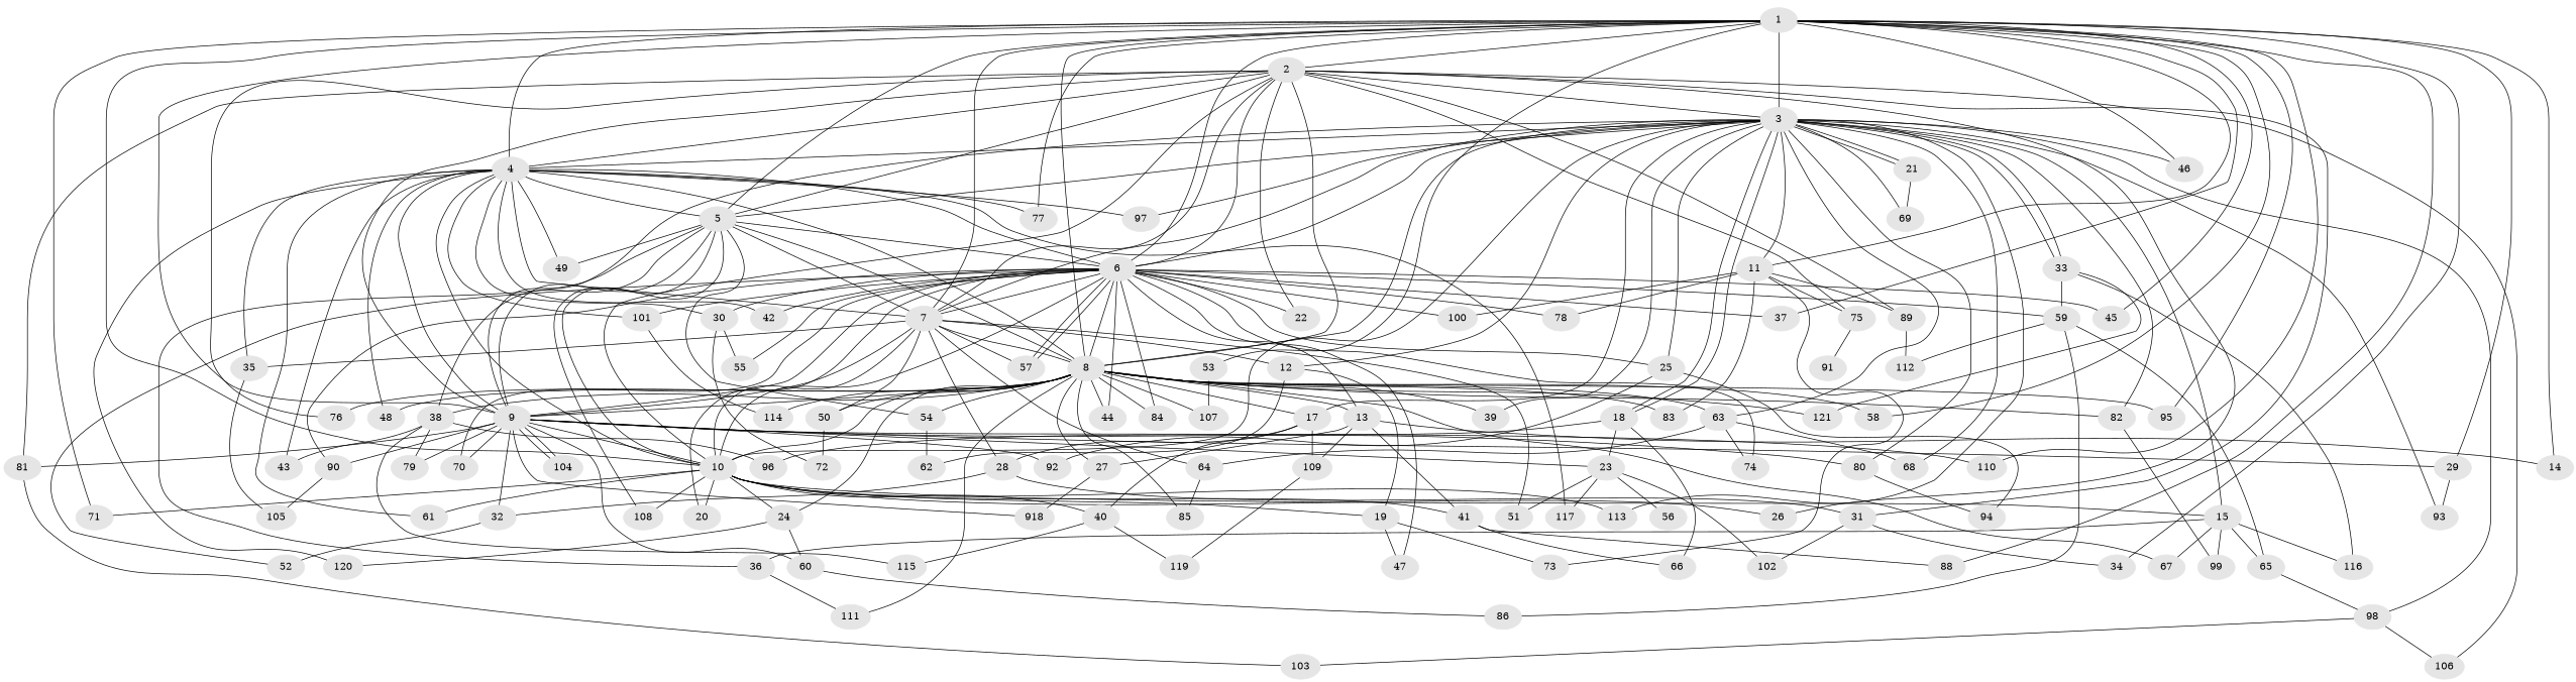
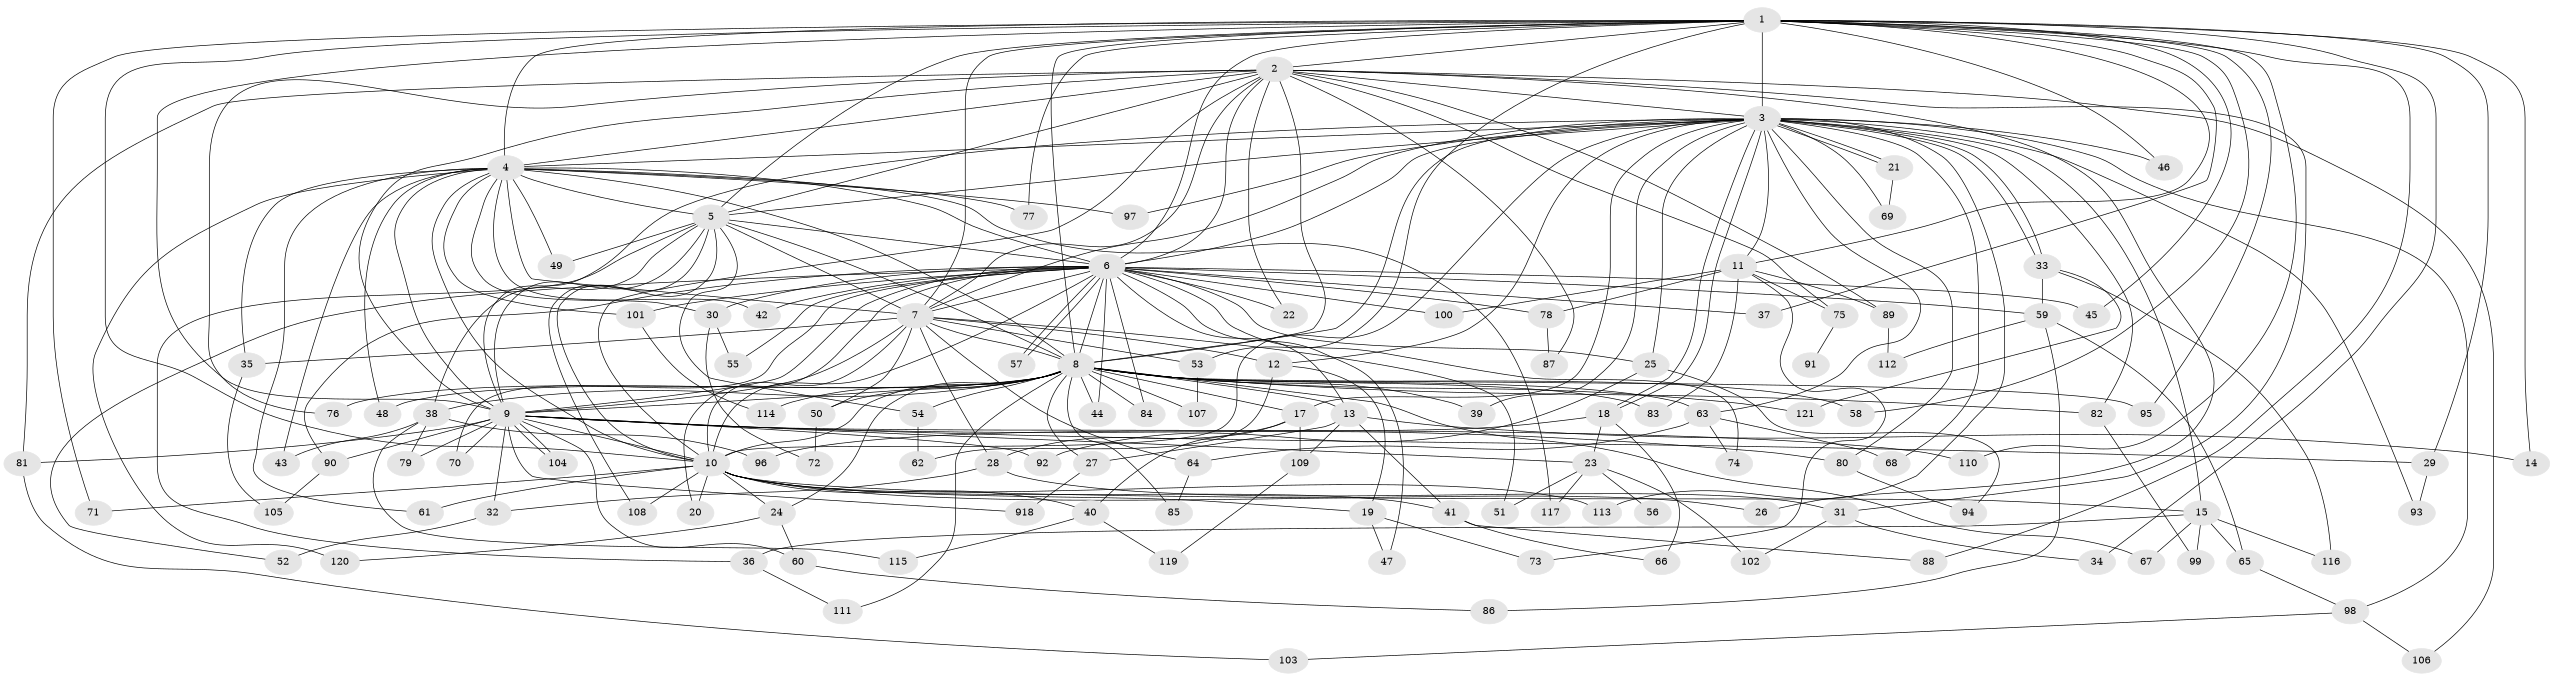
  graph {
    node [color=gray90 style=filled]
    1
    2
    3
    4
    5
    6
    7
    8
    9
    10
    11
    14
    29
    34
    37
    45
    46
    53
    58
    71
    77
    88
    95
    110
    22
    26
    31
    75
    76
    81
+   87
    89
    106
    12
    15
    17
    18
    21
    25
    33
    39
    63
    68
    69
    80
    82
    93
    97
    98
    113
    30
    35
    42
    43
    48
    49
    61
    101
    117
    120
    36
    38
    54
    108
    13
    20
    44
    47
    52
    55
    57
    59
    70
    74
    78
    84
    90
    100
    28
    50
    51
    64
    24
    27
    67
    83
    85
    107
    111
    114
    121
    23
    32
    60
    79
    92
    104
    n98 [label=918]
    19
    40
    41
    73
    102
    91
    103
    112
    62
    65
    99
    116
    109
    66
    96
    94
    72
    105
    115
    86
    56
    119
    1 -- 2
    1 -- 3
    1 -- 4
    1 -- 5
    1 -- 6
    1 -- 7
    1 -- 8
    1 -- 9
    1 -- 10
    1 -- 11
    1 -- 14
    1 -- 29
    1 -- 34
    1 -- 37
    1 -- 45
    1 -- 46
    1 -- 53
    1 -- 58
    1 -- 71
    1 -- 77
    1 -- 88
    1 -- 95
    1 -- 110
    2 -- 3
    2 -- 4
    2 -- 5
    2 -- 6
    2 -- 7
    2 -- 8
    2 -- 9
    2 -- 10
    2 -- 22
    2 -- 26
    2 -- 31
    2 -- 75
    2 -- 76
    2 -- 81
+   2 -- 87
    2 -- 89
    2 -- 106
    3 -- 4
    3 -- 5
    3 -- 6
    3 -- 7
    3 -- 8
    3 -- 9
    3 -- 10
    3 -- 11
    3 -- 46
    3 -- 12
    3 -- 15
    3 -- 17
    3 -- 18
    3 -- 18
    3 -- 21
    3 -- 21
    3 -- 25
    3 -- 33
    3 -- 33
    3 -- 39
    3 -- 63
    3 -- 68
    3 -- 69
    3 -- 80
    3 -- 82
    3 -- 93
    3 -- 97
    3 -- 98
    3 -- 113
    4 -- 5
    4 -- 6
    4 -- 7
    4 -- 8
    4 -- 9
    4 -- 10
    4 -- 77
    4 -- 97
    4 -- 30
    4 -- 35
    4 -- 42
    4 -- 43
    4 -- 48
    4 -- 49
    4 -- 61
    4 -- 101
    4 -- 117
    4 -- 120
    5 -- 6
    5 -- 7
    5 -- 8
    5 -- 9
    5 -- 10
    5 -- 49
    5 -- 36
    5 -- 38
    5 -- 54
    5 -- 108
    6 -- 7
    6 -- 8
    6 -- 9
    6 -- 10
    6 -- 37
    6 -- 45
    6 -- 22
    6 -- 25
    6 -- 30
    6 -- 42
    6 -- 101
    6 -- 13
    6 -- 20
    6 -- 44
    6 -- 47
    6 -- 52
    6 -- 55
    6 -- 57
    6 -- 57
    6 -- 59
    6 -- 70
    6 -- 74
    6 -- 78
    6 -- 84
    6 -- 90
    6 -- 100
    7 -- 8
    7 -- 9
    7 -- 10
-   7 -- 57
+   7 -- 53
    7 -- 12
    7 -- 35
    7 -- 28
    7 -- 50
    7 -- 51
    7 -- 64
    8 -- 9
    8 -- 10
    8 -- 58
    8 -- 95
    8 -- 76
    8 -- 17
    8 -- 39
    8 -- 63
    8 -- 82
    8 -- 48
    8 -- 38
    8 -- 54
    8 -- 13
    8 -- 44
    8 -- 84
    8 -- 50
    8 -- 24
    8 -- 27
    8 -- 67
    8 -- 83
    8 -- 85
    8 -- 107
    8 -- 111
    8 -- 114
    8 -- 121
    9 -- 10
    9 -- 29
    9 -- 110
    9 -- 81
    9 -- 80
    9 -- 70
    9 -- 90
    9 -- 23
    9 -- 32
    9 -- 60
    9 -- 79
    9 -- 92
    9 -- 104
    9 -- 104
    9 -- n98
    10 -- 71
    10 -- 26
    10 -- 15
    10 -- 113
    10 -- 61
    10 -- 108
    10 -- 20
    10 -- 24
    10 -- 19
    10 -- 40
    10 -- 41
    11 -- 75
    11 -- 89
    11 -- 78
    11 -- 100
    11 -- 83
    11 -- 73
    29 -- 93
    53 -- 107
    31 -- 34
    31 -- 102
    75 -- 91
    81 -- 103
    89 -- 112
    12 -- 19
    12 -- 62
    15 -- 36
    15 -- 67
    15 -- 65
    15 -- 99
    15 -- 116
    17 -- 28
    17 -- 40
    17 -- 109
    18 -- 23
    18 -- 66
    18 -- 96
    21 -- 69
    25 -- 92
    25 -- 94
    33 -- 59
    33 -- 121
    33 -- 116
    63 -- 68
    63 -- 74
    63 -- 64
    80 -- 94
    82 -- 99
    98 -- 106
    98 -- 103
    30 -- 55
    30 -- 72
    35 -- 105
    101 -- 114
    36 -- 111
    38 -- 43
    38 -- 79
    38 -- 96
    38 -- 115
    54 -- 62
    13 -- 14
    13 -- 27
    13 -- 41
    13 -- 109
    59 -- 112
    59 -- 65
    59 -- 86
+   78 -- 87
    90 -- 105
    28 -- 31
    28 -- 32
    50 -- 72
    64 -- 85
    24 -- 120
    24 -- 60
    27 -- n98
    23 -- 117
    23 -- 51
    23 -- 102
    23 -- 56
    32 -- 52
    60 -- 86
    19 -- 47
    19 -- 73
    40 -- 115
    40 -- 119
    41 -- 88
    41 -- 66
    65 -- 98
    109 -- 119
  }
